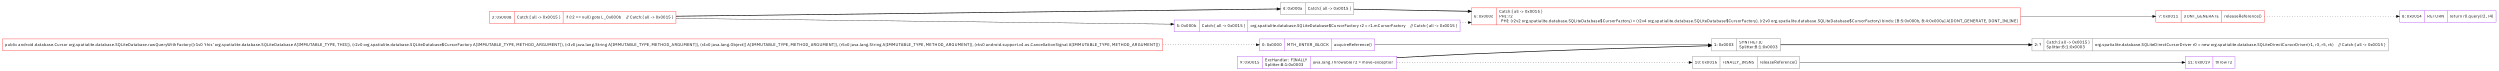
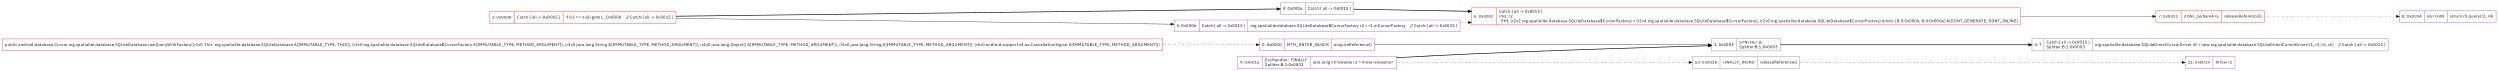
  digraph {
    fontname="IBM Plex Sans"
    rankdir=LR
    node [color=purple fontname="IBM Plex Sans" shape=record]
    edge [fontname="IBM Plex Sans" style=solid]
    n1 [label="{0\:\ 0x0000|MTH_ENTER_BLOCK\l|acquireReference()\l}"]
    n2 [color=gray40 label="{1\:\ 0x0003|SYNTHETIC\lSplitter:B:1:0x0003\l}"]
    n3 [color=gray40 label="{2\:\ ?|Catch:\{ all \-\> 0x0015 \}\lSplitter:B:1:0x0003\l|org.spatialite.database.SQLiteDirectCursorDriver r0 = new org.spatialite.database.SQLiteDirectCursorDriver(r1, r3, r5, r6)     \/\/ Catch:\{ all \-\> 0x0015 \}\l}"]
    n4 [label="{9\:\ 0x0015|ExcHandler:  FINALLY\lSplitter:B:1:0x0003\l|java.lang.Throwable r2 = move\-exception\l}"]
    n5 [color=gray40 label="{10\:\ 0x0016|FINALLY_INSNS\l|releaseReference()\l}"]
    n6 [color=red label="{3\:\ 0x0008|Catch:\{ all \-\> 0x0015 \}\l|if (r2 == null) goto L_0x000b     \/\/ Catch:\{ all \-\> 0x0015 \}\l}"]
    n7 [color=gray40 label="{4\:\ 0x000a|Catch:\{ all \-\> 0x0015 \}\l}"]
    n8 [label="{5\:\ 0x000b|Catch:\{ all \-\> 0x0015 \}\l|org.spatialite.database.SQLiteDatabase$CursorFactory r2 = r1.mCursorFactory     \/\/ Catch:\{ all \-\> 0x0015 \}\l}"]
    n9 [color=red label="{6\:\ 0x000d|Catch:\{ all \-\> 0x0015 \}\lPHI: r2 \l  PHI: (r2v2 org.spatialite.database.SQLiteDatabase$CursorFactory) = (r2v4 org.spatialite.database.SQLiteDatabase$CursorFactory), (r2v0 org.spatialite.database.SQLiteDatabase$CursorFactory) binds: [B:5:0x000b, B:4:0x000a] A[DONT_GENERATE, DONT_INLINE]\l}"]
    n10 [color=red label="{7\:\ 0x0011|DONT_GENERATE\l|releaseReference()\l}"]
    n11 [label="{8\:\ 0x0014|RETURN\l|return r0.query(r2, r4)\l}"]
    n12 [label="{11\:\ 0x0019|throw r2\l}"]
    n13 [color=red label="{public android.database.Cursor org.spatialite.database.SQLiteDatabase.rawQueryWithFactory((r1v0 'this' org.spatialite.database.SQLiteDatabase A[IMMUTABLE_TYPE, THIS]), (r2v0 org.spatialite.database.SQLiteDatabase$CursorFactory A[IMMUTABLE_TYPE, METHOD_ARGUMENT]), (r3v0 java.lang.String A[IMMUTABLE_TYPE, METHOD_ARGUMENT]), (r4v0 java.lang.Object[] A[IMMUTABLE_TYPE, METHOD_ARGUMENT]), (r5v0 java.lang.String A[IMMUTABLE_TYPE, METHOD_ARGUMENT]), (r6v0 android.support.v4.os.CancellationSignal A[IMMUTABLE_TYPE, METHOD_ARGUMENT])) }"]
    n1 -> n2
    n2 -> n3 [style=bold]
    n4 -> n2 [style=bold]
    n4 -> n5 [style=dotted]
-   n5 -> n12
+   n5 -> n12 [style=dotted]
    n6 -> n7 [style=bold]
    n6 -> n8
    n7 -> n9 [style=bold]
    n8 -> n9 [style=dotted]
    n9 -> n10
    n10 -> n11 [style=dotted]
    n13 -> n1 [style=dotted]
  }
